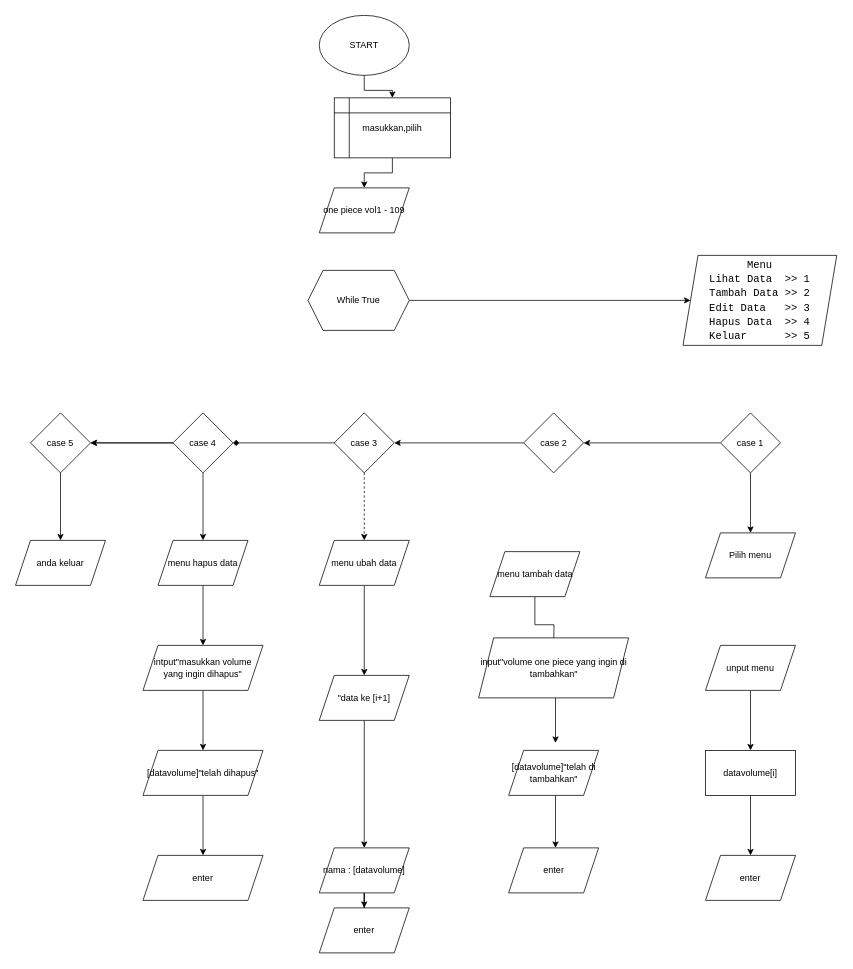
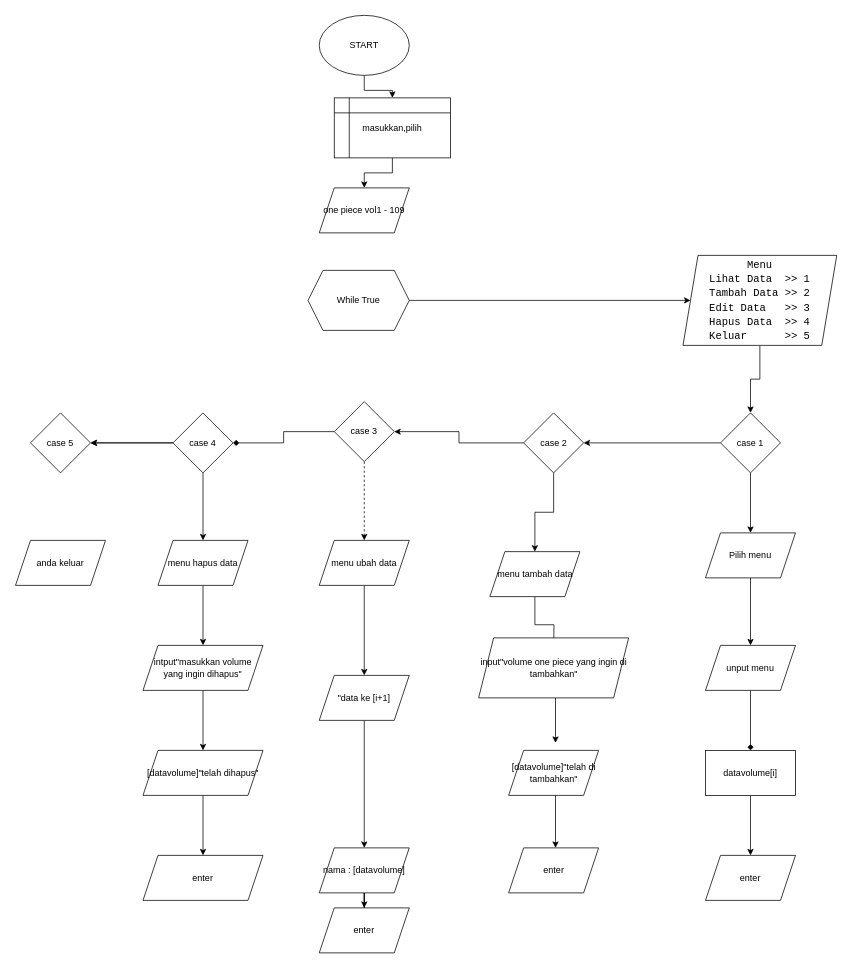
  <mxCell id="0" />
  <mxCell id="1" parent="0" />
  <mxCell id="2" value="" style="edgeStyle=orthogonalEdgeStyle;rounded=0;orthogonalLoop=1;jettySize=auto;html=1;" edge="1" parent="1" source="16" target="4"><mxGeometry relative="1" as="geometry" /></mxCell>
  <mxCell id="3" value="START" style="ellipse;whiteSpace=wrap;html=1;" vertex="1" parent="1"><mxGeometry x="425" y="20" width="120" height="80" as="geometry" /></mxCell>
  <mxCell id="4" value="one piece vol1 - 109" style="shape=parallelogram;perimeter=parallelogramPerimeter;whiteSpace=wrap;html=1;fixedSize=1;" vertex="1" parent="1"><mxGeometry x="425" y="250" width="120" height="60" as="geometry" /></mxCell>
  <mxCell id="5" value="" style="edgeStyle=orthogonalEdgeStyle;rounded=0;orthogonalLoop=1;jettySize=auto;html=1;" edge="1" parent="1" source="6" target="8"><mxGeometry relative="1" as="geometry" /></mxCell>
  <mxCell id="6" value="While True" style="shape=hexagon;perimeter=hexagonPerimeter2;whiteSpace=wrap;html=1;fixedSize=1;" vertex="1" parent="1"><mxGeometry x="410" y="360" width="135" height="80" as="geometry" /></mxCell>
+ <mxCell id="7" value="" style="edgeStyle=orthogonalEdgeStyle;rounded=0;orthogonalLoop=1;jettySize=auto;html=1;" edge="1" parent="1" source="8" target="11"><mxGeometry relative="1" as="geometry" /></mxCell>
  <mxCell id="8" value="&lt;div style=&quot;font-family: &amp;#34;consolas&amp;#34; , &amp;#34;courier new&amp;#34; , monospace ; font-size: 14px ; line-height: 19px&quot;&gt;&lt;div style=&quot;line-height: 19px&quot;&gt;&lt;div&gt;&lt;font style=&quot;background-color: rgb(255 , 255 , 255)&quot;&gt;Menu&lt;/font&gt;&lt;/div&gt;&lt;div&gt;&lt;font style=&quot;background-color: rgb(255 , 255 , 255)&quot;&gt;Lihat Data &amp;nbsp;&amp;gt;&amp;gt; 1&lt;/font&gt;&lt;/div&gt;&lt;div&gt;&lt;font style=&quot;background-color: rgb(255 , 255 , 255)&quot;&gt;Tambah Data &amp;gt;&amp;gt; 2&lt;/font&gt;&lt;/div&gt;&lt;div&gt;&lt;font style=&quot;background-color: rgb(255 , 255 , 255)&quot;&gt;Edit Data &amp;nbsp; &amp;gt;&amp;gt; 3&lt;/font&gt;&lt;/div&gt;&lt;div&gt;&lt;font style=&quot;background-color: rgb(255 , 255 , 255)&quot;&gt;Hapus Data &amp;nbsp;&amp;gt;&amp;gt; 4&lt;/font&gt;&lt;/div&gt;&lt;div&gt;&lt;font style=&quot;background-color: rgb(255 , 255 , 255)&quot;&gt;Keluar &amp;nbsp; &amp;nbsp; &amp;nbsp;&amp;gt;&amp;gt; 5&lt;/font&gt;&lt;/div&gt;&lt;/div&gt;&lt;/div&gt;" style="shape=parallelogram;perimeter=parallelogramPerimeter;whiteSpace=wrap;html=1;fixedSize=1;" vertex="1" parent="1"><mxGeometry x="910" y="340" width="205" height="120" as="geometry" /></mxCell>
  <mxCell id="9" value="" style="edgeStyle=orthogonalEdgeStyle;rounded=0;orthogonalLoop=1;jettySize=auto;html=1;" edge="1" parent="1" source="11" target="13"><mxGeometry relative="1" as="geometry" /></mxCell>
  <mxCell id="10" value="" style="edgeStyle=orthogonalEdgeStyle;rounded=0;orthogonalLoop=1;jettySize=auto;html=1;" edge="1" parent="1" source="11" target="23"><mxGeometry relative="1" as="geometry" /></mxCell>
  <mxCell id="11" value="case 1" style="rhombus;whiteSpace=wrap;html=1;" vertex="1" parent="1"><mxGeometry x="960" y="550" width="80" height="80" as="geometry" /></mxCell>
+ <mxCell id="12" value="" style="edgeStyle=orthogonalEdgeStyle;rounded=0;orthogonalLoop=1;jettySize=auto;html=1;" edge="1" parent="1" source="13" target="15"><mxGeometry relative="1" as="geometry" /></mxCell>
  <mxCell id="13" value="Pilih menu" style="shape=parallelogram;perimeter=parallelogramPerimeter;whiteSpace=wrap;html=1;fixedSize=1;" vertex="1" parent="1"><mxGeometry x="940" y="710" width="120" height="60" as="geometry" /></mxCell>
- <mxCell id="14" value="" style="edgeStyle=orthogonalEdgeStyle;rounded=0;orthogonalLoop=1;jettySize=auto;html=1;" edge="1" parent="1" source="15" target="19"><mxGeometry relative="1" as="geometry" /></mxCell>
+ <mxCell id="14" value="" style="edgeStyle=orthogonalEdgeStyle;rounded=0;orthogonalLoop=1;jettySize=auto;html=1;endArrow=diamond;" edge="1" parent="1" source="15" target="19"><mxGeometry relative="1" as="geometry" /></mxCell>
  <mxCell id="15" value="unput menu" style="shape=parallelogram;perimeter=parallelogramPerimeter;whiteSpace=wrap;html=1;fixedSize=1;" vertex="1" parent="1"><mxGeometry x="940" y="860" width="120" height="60" as="geometry" /></mxCell>
  <mxCell id="16" value="masukkan,pilih" style="shape=internalStorage;whiteSpace=wrap;html=1;backgroundOutline=1;" vertex="1" parent="1"><mxGeometry x="445" y="130" width="155" height="80" as="geometry" /></mxCell>
  <mxCell id="17" value="" style="edgeStyle=orthogonalEdgeStyle;rounded=0;orthogonalLoop=1;jettySize=auto;html=1;" edge="1" parent="1" source="3" target="16"><mxGeometry relative="1" as="geometry"><mxPoint x="485" y="100" as="sourcePoint" /><mxPoint x="485" y="250" as="targetPoint" /></mxGeometry></mxCell>
  <mxCell id="18" value="" style="edgeStyle=orthogonalEdgeStyle;rounded=0;orthogonalLoop=1;jettySize=auto;html=1;" edge="1" parent="1" source="19" target="20"><mxGeometry relative="1" as="geometry" /></mxCell>
  <mxCell id="19" value="datavolume[i]" style="whiteSpace=wrap;html=1;" vertex="1" parent="1"><mxGeometry x="940" y="1000" width="120" height="60" as="geometry" /></mxCell>
  <mxCell id="20" value="enter" style="shape=parallelogram;perimeter=parallelogramPerimeter;whiteSpace=wrap;html=1;fixedSize=1;" vertex="1" parent="1"><mxGeometry x="940" y="1140" width="120" height="60" as="geometry" /></mxCell>
+ <mxCell id="21" value="" style="edgeStyle=orthogonalEdgeStyle;rounded=0;orthogonalLoop=1;jettySize=auto;html=1;" edge="1" parent="1" source="23" target="25"><mxGeometry relative="1" as="geometry" /></mxCell>
  <mxCell id="22" value="" style="edgeStyle=orthogonalEdgeStyle;rounded=0;orthogonalLoop=1;jettySize=auto;html=1;" edge="1" parent="1" source="23" target="33"><mxGeometry relative="1" as="geometry" /></mxCell>
  <mxCell id="23" value="case 2" style="rhombus;whiteSpace=wrap;html=1;" vertex="1" parent="1"><mxGeometry x="697.5" y="550" width="80" height="80" as="geometry" /></mxCell>
  <mxCell id="24" value="" style="edgeStyle=orthogonalEdgeStyle;rounded=0;orthogonalLoop=1;jettySize=auto;html=1;" edge="1" parent="1" source="25"><mxGeometry relative="1" as="geometry"><mxPoint x="737.5" y="870" as="targetPoint" /></mxGeometry></mxCell>
  <mxCell id="25" value="menu tambah data" style="shape=parallelogram;perimeter=parallelogramPerimeter;whiteSpace=wrap;html=1;fixedSize=1;" vertex="1" parent="1"><mxGeometry x="652.5" y="735" width="120" height="60" as="geometry" /></mxCell>
  <mxCell id="26" value="" style="edgeStyle=orthogonalEdgeStyle;rounded=0;orthogonalLoop=1;jettySize=auto;html=1;" edge="1" parent="1"><mxGeometry relative="1" as="geometry"><mxPoint x="740" y="920" as="sourcePoint" /><mxPoint x="740" y="990" as="targetPoint" /></mxGeometry></mxCell>
  <mxCell id="27" value="input&quot;volume one piece yang ingin di tambahkan&quot;" style="shape=parallelogram;perimeter=parallelogramPerimeter;whiteSpace=wrap;html=1;fixedSize=1;" vertex="1" parent="1"><mxGeometry x="637.5" y="850" width="200" height="80" as="geometry" /></mxCell>
  <mxCell id="28" value="" style="edgeStyle=orthogonalEdgeStyle;rounded=0;orthogonalLoop=1;jettySize=auto;html=1;" edge="1" parent="1"><mxGeometry relative="1" as="geometry"><mxPoint x="740" y="1050" as="sourcePoint" /><mxPoint x="740" y="1130" as="targetPoint" /></mxGeometry></mxCell>
  <mxCell id="29" value="[datavolume]&quot;telah di tambahkan&quot;" style="shape=parallelogram;perimeter=parallelogramPerimeter;whiteSpace=wrap;html=1;fixedSize=1;" vertex="1" parent="1"><mxGeometry x="677.5" y="1000" width="120" height="60" as="geometry" /></mxCell>
  <mxCell id="30" value="enter" style="shape=parallelogram;perimeter=parallelogramPerimeter;whiteSpace=wrap;html=1;fixedSize=1;" vertex="1" parent="1"><mxGeometry x="677.5" y="1130" width="120" height="60" as="geometry" /></mxCell>
  <mxCell id="31" value="" style="edgeStyle=orthogonalEdgeStyle;rounded=0;orthogonalLoop=1;jettySize=auto;html=1;dashed=1;" edge="1" parent="1" source="33" target="35"><mxGeometry relative="1" as="geometry" /></mxCell>
  <mxCell id="32" value="" style="edgeStyle=orthogonalEdgeStyle;rounded=0;orthogonalLoop=1;jettySize=auto;html=1;endArrow=diamond;" edge="1" parent="1" source="33" target="44"><mxGeometry relative="1" as="geometry" /></mxCell>
- <mxCell id="33" value="case 3" style="rhombus;whiteSpace=wrap;html=1;" vertex="1" parent="1"><mxGeometry x="445" y="550" width="80" height="80" as="geometry" /></mxCell>
+ <mxCell id="33" value="case 3" style="rhombus;whiteSpace=wrap;html=1;" vertex="1" parent="1"><mxGeometry x="445" y="535" width="80" height="80" as="geometry" /></mxCell>
  <mxCell id="34" value="" style="edgeStyle=orthogonalEdgeStyle;rounded=0;orthogonalLoop=1;jettySize=auto;html=1;" edge="1" parent="1" source="35" target="37"><mxGeometry relative="1" as="geometry" /></mxCell>
  <mxCell id="35" value="menu ubah data" style="shape=parallelogram;perimeter=parallelogramPerimeter;whiteSpace=wrap;html=1;fixedSize=1;" vertex="1" parent="1"><mxGeometry x="425" y="720" width="120" height="60" as="geometry" /></mxCell>
  <mxCell id="36" value="" style="edgeStyle=orthogonalEdgeStyle;rounded=0;orthogonalLoop=1;jettySize=auto;html=1;" edge="1" parent="1" source="37" target="39"><mxGeometry relative="1" as="geometry" /></mxCell>
  <mxCell id="37" value="&quot;data ke [i+1]" style="shape=parallelogram;perimeter=parallelogramPerimeter;whiteSpace=wrap;html=1;fixedSize=1;" vertex="1" parent="1"><mxGeometry x="425" y="900" width="120" height="60" as="geometry" /></mxCell>
  <mxCell id="38" value="" style="edgeStyle=orthogonalEdgeStyle;rounded=0;orthogonalLoop=1;jettySize=auto;html=1;" edge="1" parent="1" source="39" target="40"><mxGeometry relative="1" as="geometry" /></mxCell>
  <mxCell id="39" value="nama : [datavolume]" style="shape=parallelogram;perimeter=parallelogramPerimeter;whiteSpace=wrap;html=1;fixedSize=1;" vertex="1" parent="1"><mxGeometry x="425" y="1130" width="120" height="60" as="geometry" /></mxCell>
  <mxCell id="40" value="enter" style="shape=parallelogram;perimeter=parallelogramPerimeter;whiteSpace=wrap;html=1;fixedSize=1;" vertex="1" parent="1"><mxGeometry x="425" y="1210" width="120" height="60" as="geometry" /></mxCell>
  <mxCell id="41" value="" style="edgeStyle=orthogonalEdgeStyle;rounded=0;orthogonalLoop=1;jettySize=auto;html=1;" edge="1" parent="1" source="44" target="46"><mxGeometry relative="1" as="geometry" /></mxCell>
  <mxCell id="42" value="" style="edgeStyle=orthogonalEdgeStyle;rounded=0;orthogonalLoop=1;jettySize=auto;html=1;" edge="1" parent="1" source="44" target="46"><mxGeometry relative="1" as="geometry" /></mxCell>
  <mxCell id="43" value="" style="edgeStyle=orthogonalEdgeStyle;rounded=0;orthogonalLoop=1;jettySize=auto;html=1;" edge="1" parent="1" source="44" target="48"><mxGeometry relative="1" as="geometry" /></mxCell>
  <mxCell id="44" value="case 4" style="rhombus;whiteSpace=wrap;html=1;" vertex="1" parent="1"><mxGeometry x="230" y="550" width="80" height="80" as="geometry" /></mxCell>
- <mxCell id="45" value="" style="edgeStyle=orthogonalEdgeStyle;rounded=0;orthogonalLoop=1;jettySize=auto;html=1;" edge="1" parent="1" source="46" target="54"><mxGeometry relative="1" as="geometry" /></mxCell>
  <mxCell id="46" value="case 5" style="rhombus;whiteSpace=wrap;html=1;" vertex="1" parent="1"><mxGeometry x="40" y="550" width="80" height="80" as="geometry" /></mxCell>
  <mxCell id="47" value="" style="edgeStyle=orthogonalEdgeStyle;rounded=0;orthogonalLoop=1;jettySize=auto;html=1;" edge="1" parent="1" source="48" target="50"><mxGeometry relative="1" as="geometry" /></mxCell>
  <mxCell id="48" value="menu hapus data" style="shape=parallelogram;perimeter=parallelogramPerimeter;whiteSpace=wrap;html=1;fixedSize=1;" vertex="1" parent="1"><mxGeometry x="210" y="720" width="120" height="60" as="geometry" /></mxCell>
  <mxCell id="49" value="" style="edgeStyle=orthogonalEdgeStyle;rounded=0;orthogonalLoop=1;jettySize=auto;html=1;" edge="1" parent="1" source="50" target="52"><mxGeometry relative="1" as="geometry" /></mxCell>
  <mxCell id="50" value="intput&quot;masukkan volume yang ingin dihapus&quot;" style="shape=parallelogram;perimeter=parallelogramPerimeter;whiteSpace=wrap;html=1;fixedSize=1;" vertex="1" parent="1"><mxGeometry x="190" y="860" width="160" height="60" as="geometry" /></mxCell>
  <mxCell id="51" value="" style="edgeStyle=orthogonalEdgeStyle;rounded=0;orthogonalLoop=1;jettySize=auto;html=1;" edge="1" parent="1" source="52" target="53"><mxGeometry relative="1" as="geometry" /></mxCell>
  <mxCell id="52" value="[datavolume]&quot;telah dihapus&quot;" style="shape=parallelogram;perimeter=parallelogramPerimeter;whiteSpace=wrap;html=1;fixedSize=1;" vertex="1" parent="1"><mxGeometry x="190" y="1000" width="160" height="60" as="geometry" /></mxCell>
  <mxCell id="53" value="enter" style="shape=parallelogram;perimeter=parallelogramPerimeter;whiteSpace=wrap;html=1;fixedSize=1;" vertex="1" parent="1"><mxGeometry x="190" y="1140" width="160" height="60" as="geometry" /></mxCell>
  <mxCell id="54" value="anda keluar" style="shape=parallelogram;perimeter=parallelogramPerimeter;whiteSpace=wrap;html=1;fixedSize=1;" vertex="1" parent="1"><mxGeometry x="20" y="720" width="120" height="60" as="geometry" /></mxCell>
